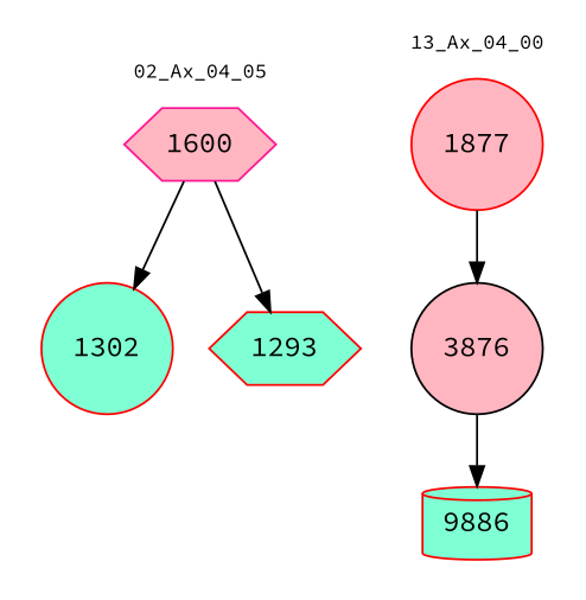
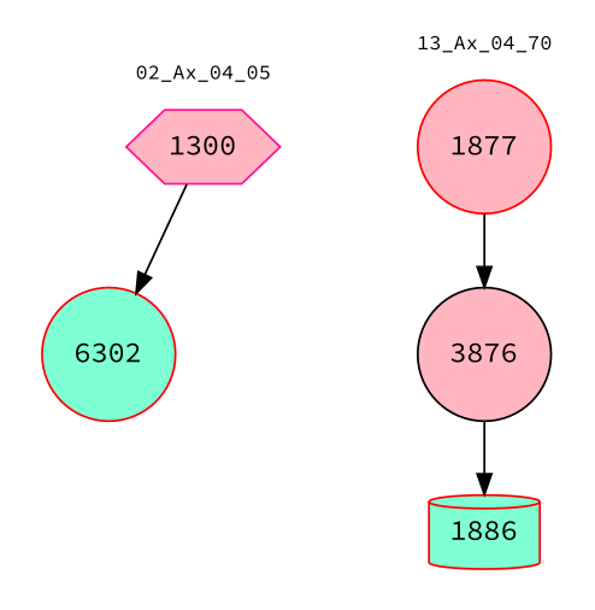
  digraph {
    fontname="Source Code Pro"
    node [color=red fillcolor=aquamarine fontname="Source Code Pro" shape=circle style=filled]
    edge [color=black fontname="Source Code Pro"]
-   n1 [label=1302]
-   n2 [color=deeppink fillcolor=lightpink label=1600 shape=hexagon]
-   n3 [label=1293 shape=hexagon]
+   n1 [label=6302]
+   n2 [color=deeppink fillcolor=lightpink label=1300 shape=hexagon]
    n4 [fillcolor=lightpink label=1877]
    n5 [color=black fillcolor=lightpink label=3876]
-   n6 [label=9886 shape=cylinder]
+   n6 [label=1886 shape=cylinder]
    subgraph cluster_1 {
      color=white
      fontsize=10
      label="02_Ax_04_05"
      n1
      n2
-     n3
    }
    subgraph cluster_2 {
      color=white
      fontsize=10
-     label="13_Ax_04_00"
+     label="13_Ax_04_70"
      n4
      n5
      n6
    }
    n2 -> n1
-   n2 -> n3
    n4 -> n5
    n5 -> n6
  }
